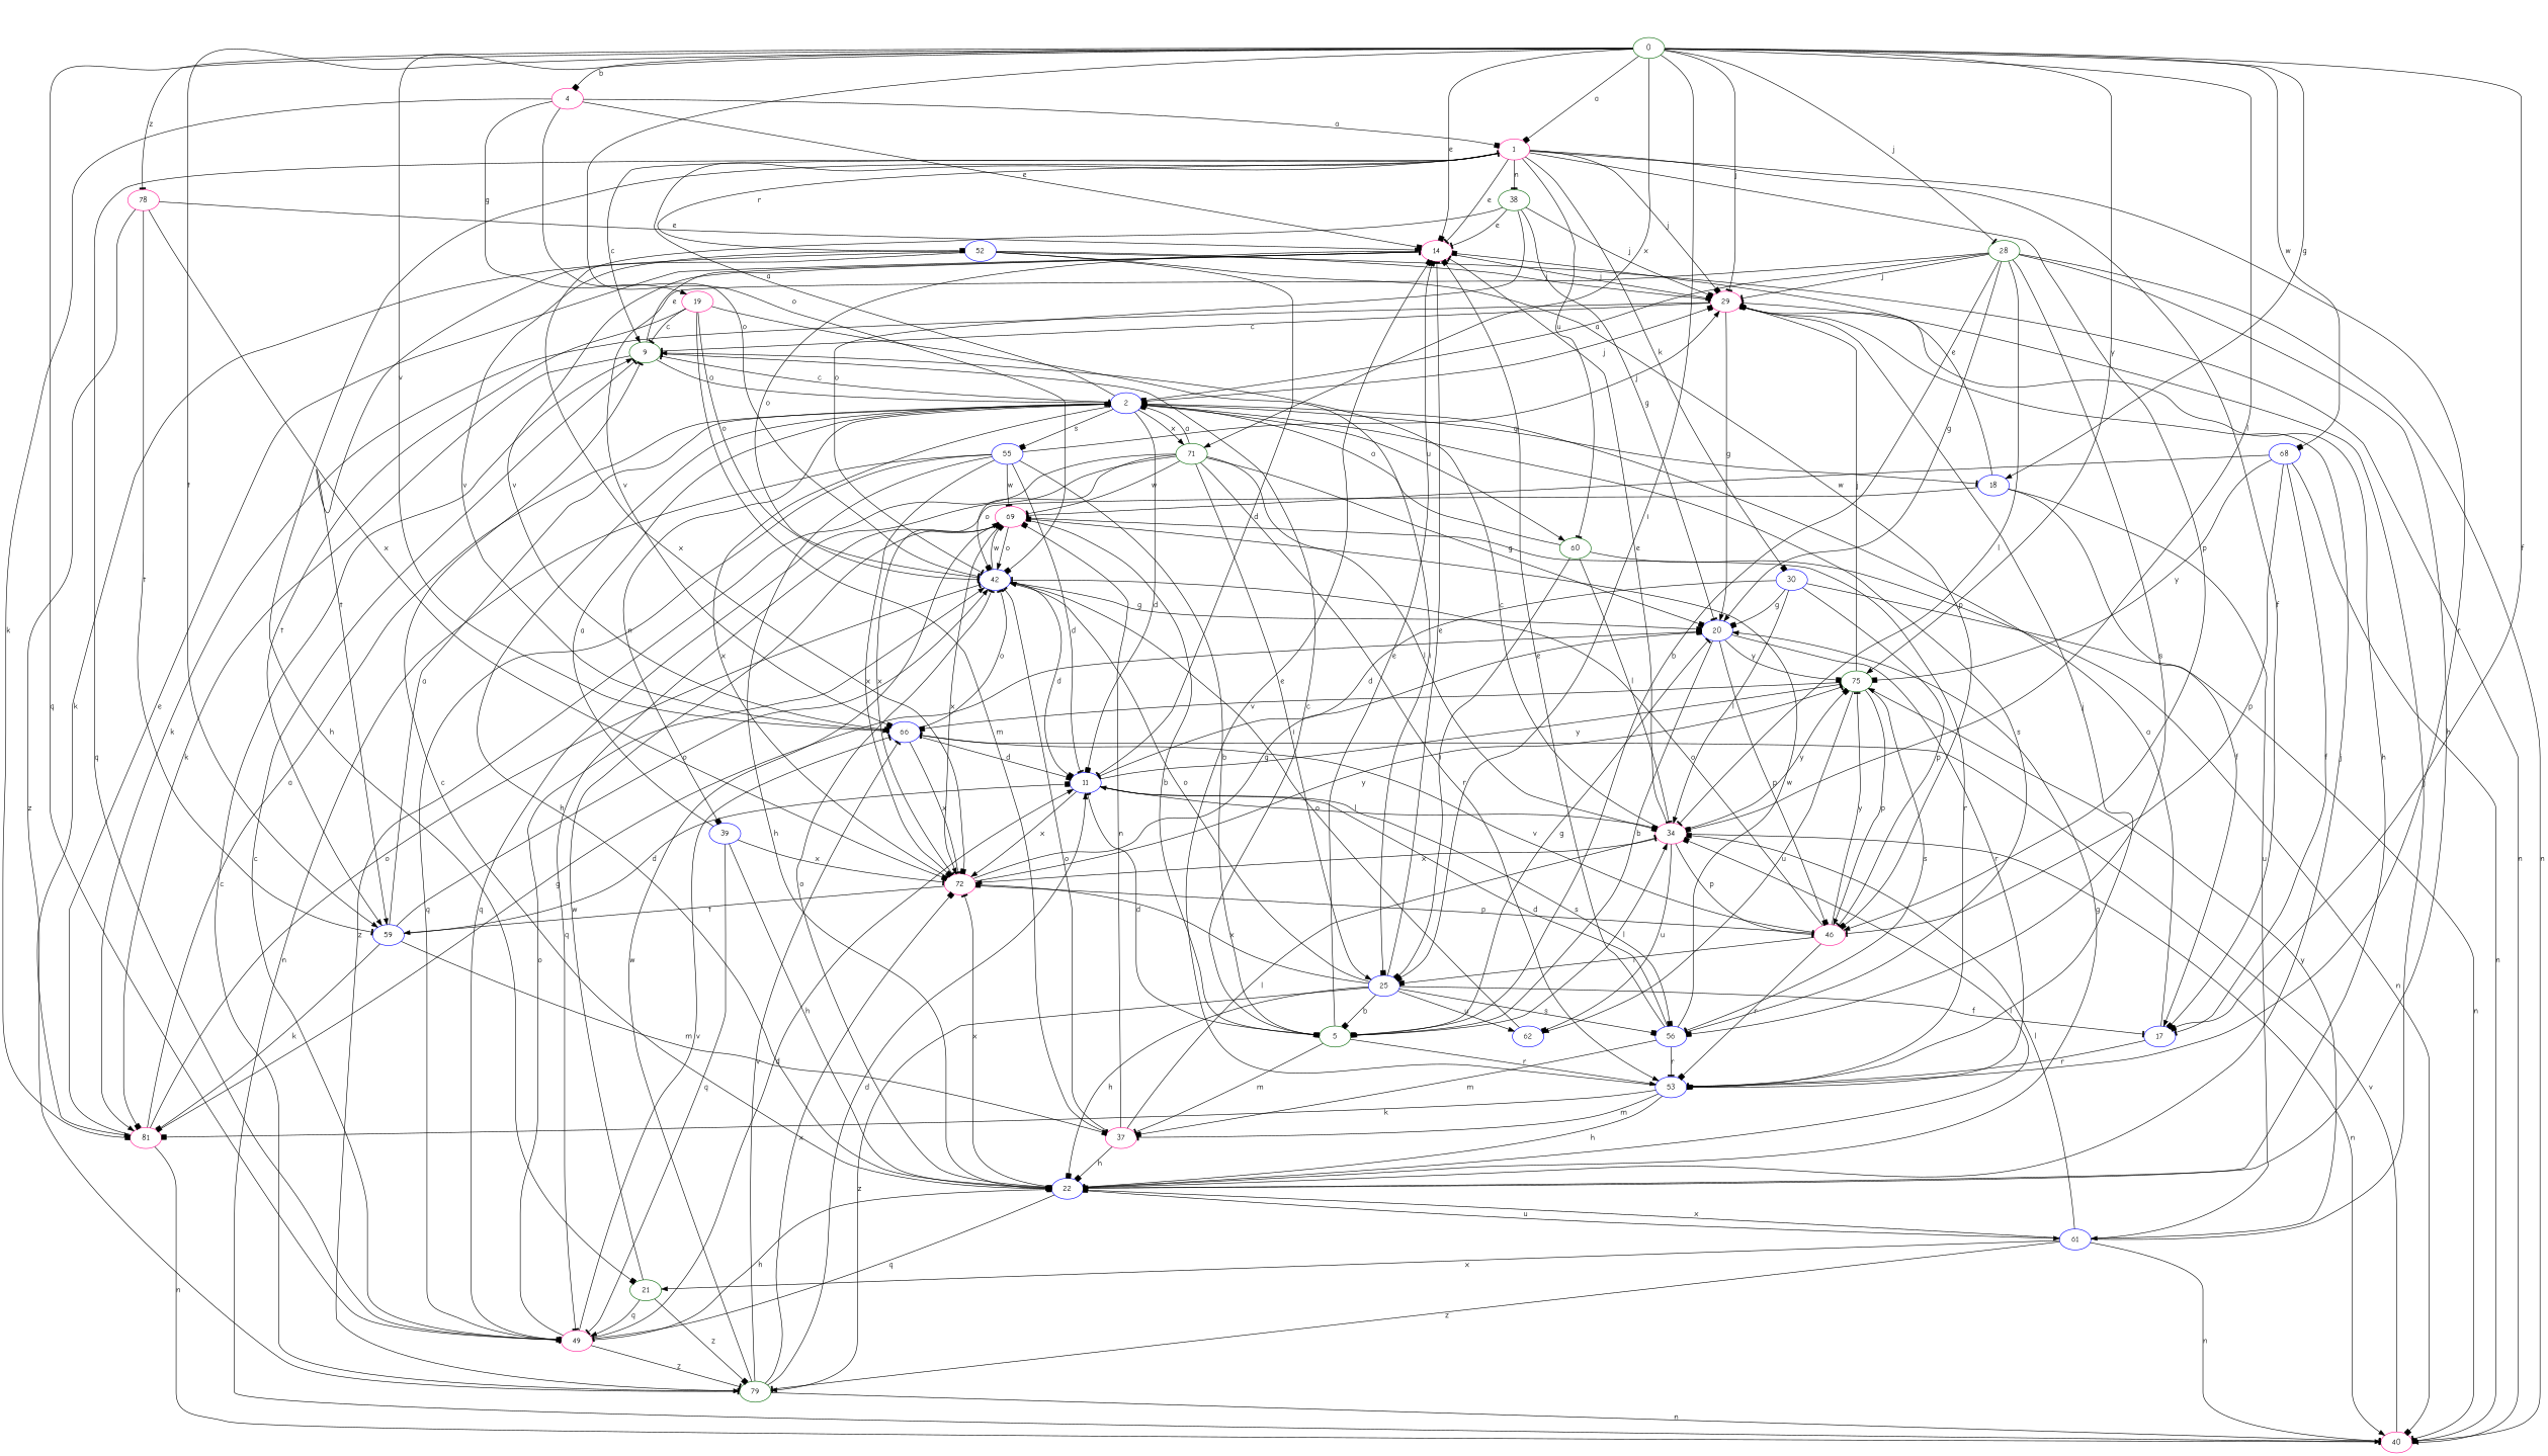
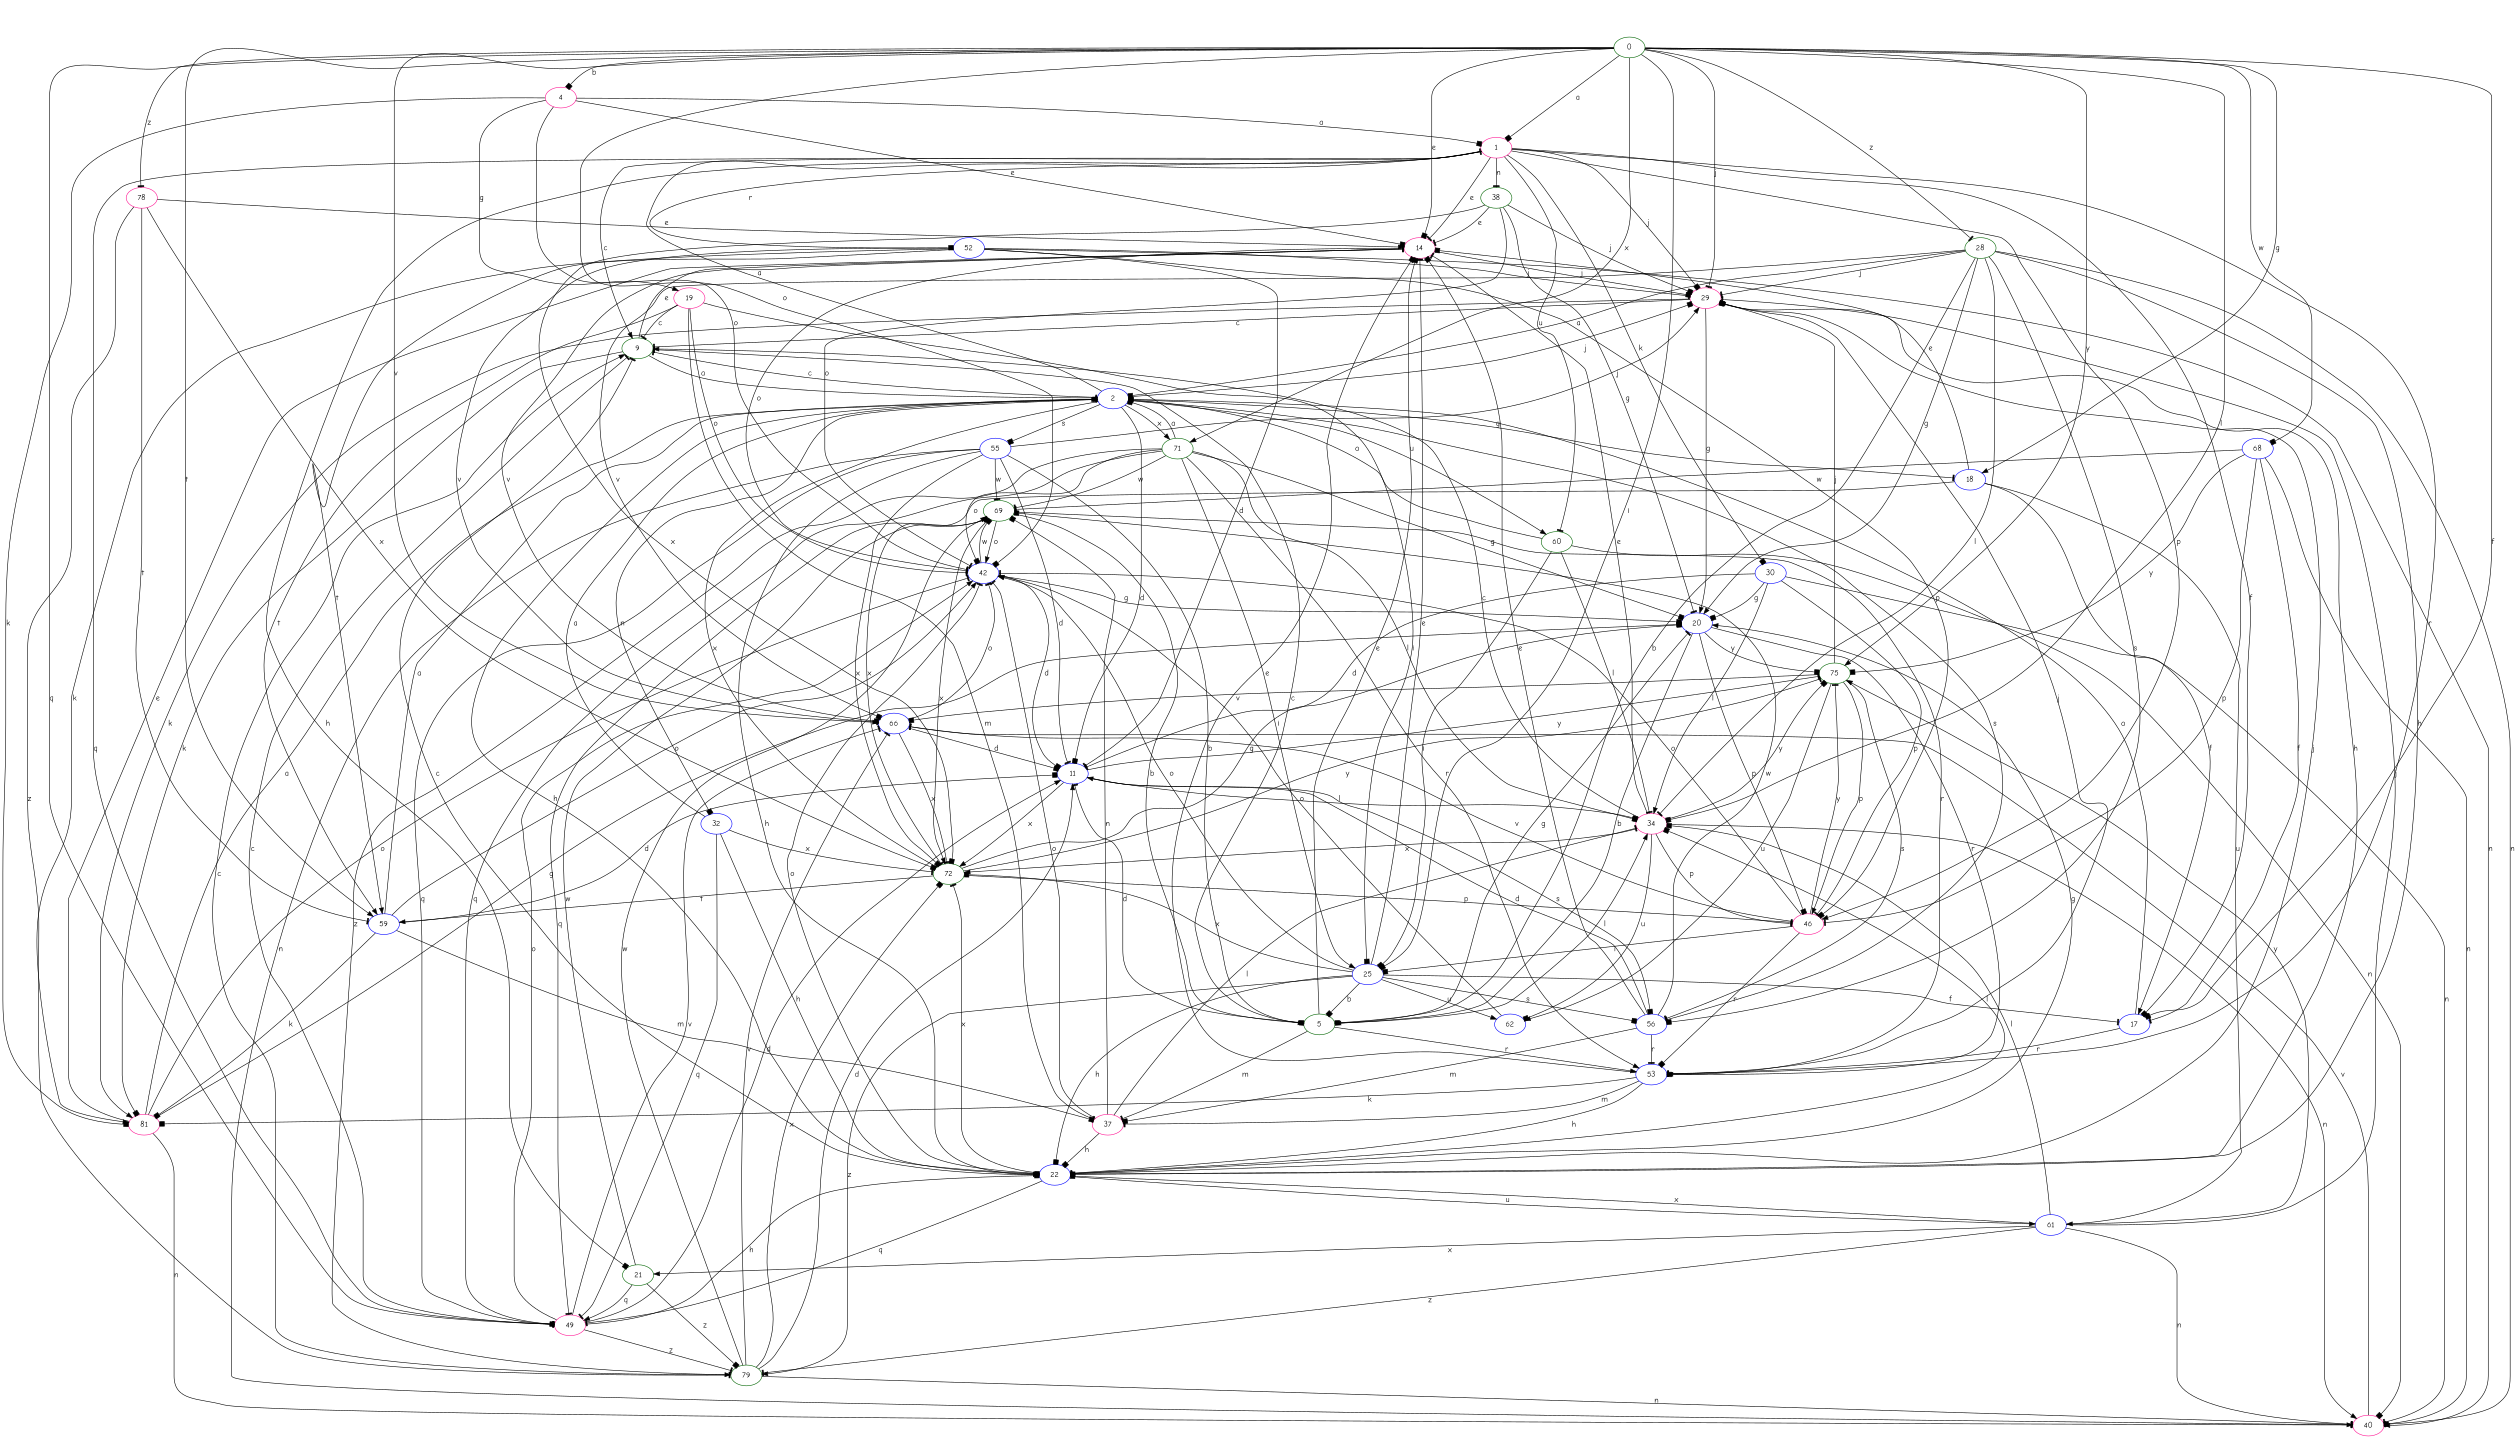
  strict digraph {
    fontname="Comic Neue"
    node [color=blue fontname="Comic Neue"]
    edge [arrowhead=box fontname="Comic Neue"]
    0 [color=darkgreen]
    1 [color=deeppink]
    4 [color=deeppink]
    14 [color=deeppink]
    17
    18
    25
    28 [color=darkgreen]
    29 [color=deeppink]
    34 [color=deeppink]
    42
    49 [color=deeppink]
    59
    66
    68
    71 [color=darkgreen]
    75 [color=darkgreen]
    78 [color=deeppink]
    9 [color=darkgreen]
    21 [color=darkgreen]
    30
    38 [color=darkgreen]
    46 [color=deeppink]
    52
    53
    60 [color=darkgreen]
    19 [color=deeppink]
    n28 [color=deeppink label=81]
    2
-   72 [color=deeppink]
+   72 [color=darkgreen]
    61
    22
    56
    5 [color=darkgreen]
    79 [color=darkgreen]
    62
    20
    40 [color=deeppink]
    11
-   69 [color=deeppink]
+   69 [color=darkgreen]
    37 [color=deeppink]
-   39
+   39 [label=32]
    55
    0 -> 1 [label=a]
    0 -> 4 [label=b]
    0 -> 14 [label=e]
    0 -> 17 [label=f]
    0 -> 18 [arrowhead=normal label=g]
    0 -> 25 [label=i]
-   0 -> 28 [arrowhead=tee label=j]
+   0 -> 28 [arrowhead=tee label=z]
    0 -> 29 [arrowhead=tee label=j]
    0 -> 34 [label=l]
    0 -> 42 [label=o]
    0 -> 49 [arrowhead=tee label=q]
    0 -> 59 [arrowhead=normal label=t]
    0 -> 66 [arrowhead=normal label=v]
    0 -> 68 [label=w]
    0 -> 71 [arrowhead=normal label=x]
    0 -> 75 [arrowhead=normal label=y]
    0 -> 78 [arrowhead=tee label=z]
    1 -> 14 [arrowhead=tee label=e]
    1 -> 17 [label=f]
    1 -> 29 [label=j]
    1 -> 49 [arrowhead=tee label=q]
    1 -> 9 [arrowhead=normal label=c]
    1 -> 21 [label=h]
    1 -> 30 [label=k]
    1 -> 38 [arrowhead=tee label=n]
    1 -> 46 [arrowhead=normal label=p]
    1 -> 52 [label=r]
    1 -> 53 [arrowhead=tee label=r]
    1 -> 60 [arrowhead=tee label=u]
    4 -> 1 [label=a]
    4 -> 14 [label=e]
    4 -> 42 [arrowhead=tee label=o]
    4 -> 19 [arrowhead=normal label=g]
    4 -> n28 [label=k]
    14 -> 29 [label=j]
    14 -> 42 [arrowhead=tee label=o]
    14 -> 66 [label=v]
    17 -> 53 [arrowhead=tee label=r]
    17 -> 2 [label=a]
    18 -> 14 [label=e]
    18 -> 17 [arrowhead=normal label=f]
    18 -> 72 [arrowhead=tee label=x]
    18 -> 61 [arrowhead=normal label=u]
    25 -> 14 [arrowhead=tee label=e]
    25 -> 17 [arrowhead=tee label=f]
    25 -> 42 [arrowhead=normal label=o]
    25 -> 72 [label=x]
    25 -> 22 [label=h]
    25 -> 56 [label=s]
    25 -> 5 [label=b]
    25 -> 79 [arrowhead=normal label=z]
    25 -> 62 [arrowhead=normal label=u]
    28 -> 29 [arrowhead=tee label=j]
    28 -> 34 [arrowhead=tee label=l]
    28 -> 66 [label=v]
    28 -> 2 [label=a]
    28 -> 22 [arrowhead=tee label=h]
    28 -> 56 [label=s]
    28 -> 5 [label=b]
    28 -> 20 [arrowhead=normal label=g]
    28 -> 40 [label=n]
    29 -> 9 [arrowhead=tee label=c]
    29 -> n28 [arrowhead=normal label=k]
    29 -> 22 [label=h]
    29 -> 20 [arrowhead=normal label=g]
    34 -> 14 [arrowhead=tee label=e]
    34 -> 75 [label=y]
    34 -> 9 [arrowhead=normal label=c]
    34 -> 46 [arrowhead=tee label=p]
    34 -> 72 [arrowhead=normal label=x]
    34 -> 62 [label=u]
    34 -> 40 [arrowhead=normal label=n]
    42 -> 20 [label=g]
    42 -> 11 [label=d]
    42 -> 69 [label=w]
    49 -> 42 [arrowhead=normal label=o]
    49 -> 66 [arrowhead=tee label=v]
    49 -> 9 [arrowhead=tee label=c]
    49 -> 22 [label=h]
    49 -> 79 [arrowhead=tee label=z]
    49 -> 11 [arrowhead=normal label=d]
    59 -> 42 [arrowhead=normal label=o]
    59 -> n28 [label=k]
    59 -> 2 [arrowhead=tee label=a]
    59 -> 11 [label=d]
    59 -> 37 [label=m]
    66 -> 42 [arrowhead=tee label=o]
    66 -> 72 [arrowhead=tee label=x]
    66 -> 11 [label=d]
    68 -> 17 [arrowhead=tee label=f]
    68 -> 75 [label=y]
    68 -> 46 [arrowhead=tee label=p]
    68 -> 40 [arrowhead=tee label=n]
    68 -> 69 [arrowhead=tee label=w]
    71 -> 25 [arrowhead=normal label=i]
    71 -> 34 [label=l]
    71 -> 42 [label=o]
    71 -> 49 [label=q]
    71 -> 53 [arrowhead=normal label=r]
    71 -> 2 [label=a]
    71 -> 79 [arrowhead=normal label=z]
    71 -> 20 [label=g]
    71 -> 69 [arrowhead=tee label=w]
    75 -> 29 [label=j]
    75 -> 66 [label=v]
    75 -> 46 [arrowhead=normal label=p]
    75 -> 56 [arrowhead=tee label=s]
    75 -> 62 [arrowhead=normal label=u]
    78 -> 14 [arrowhead=normal label=e]
    78 -> 59 [arrowhead=tee label=t]
    78 -> 72 [label=x]
    78 -> 79 [arrowhead=tee label=z]
    9 -> 14 [arrowhead=tee label=e]
    9 -> n28 [label=k]
    9 -> 2 [arrowhead=tee label=a]
    21 -> 49 [arrowhead=normal label=q]
    21 -> 79 [label=z]
    21 -> 69 [label=w]
    30 -> 34 [arrowhead=normal label=l]
    30 -> 46 [arrowhead=tee label=p]
    30 -> 20 [label=g]
    30 -> 40 [arrowhead=tee label=n]
    30 -> 11 [arrowhead=tee label=d]
    38 -> 14 [arrowhead=tee label=e]
    38 -> 29 [label=j]
    38 -> 42 [arrowhead=tee label=o]
    38 -> 72 [label=x]
    38 -> 20 [arrowhead=tee label=g]
    46 -> 25 [label=i]
    46 -> 42 [arrowhead=tee label=o]
    46 -> 66 [arrowhead=tee label=v]
    46 -> 75 [arrowhead=tee label=y]
    46 -> 53 [label=r]
    52 -> 29 [arrowhead=tee label=j]
    52 -> 59 [arrowhead=normal label=t]
    52 -> 66 [arrowhead=tee label=v]
    52 -> 46 [label=p]
    52 -> n28 [arrowhead=normal label=k]
    52 -> 40 [arrowhead=normal label=n]
    52 -> 11 [arrowhead=tee label=d]
    53 -> 14 [label=e]
    53 -> 29 [arrowhead=normal label=j]
    53 -> n28 [label=k]
    53 -> 22 [arrowhead=tee label=h]
    53 -> 37 [arrowhead=tee label=m]
    60 -> 25 [label=i]
    60 -> 34 [arrowhead=tee label=l]
    60 -> 2 [label=a]
    60 -> 40 [label=n]
    19 -> 25 [label=i]
    19 -> 42 [arrowhead=tee label=o]
    19 -> 59 [arrowhead=normal label=t]
    19 -> 9 [arrowhead=tee label=c]
    19 -> 37 [arrowhead=tee label=m]
    n28 -> 14 [arrowhead=tee label=e]
    n28 -> 42 [arrowhead=tee label=o]
    n28 -> 2 [arrowhead=normal label=a]
    n28 -> 20 [label=g]
    n28 -> 40 [arrowhead=tee label=n]
    2 -> 1 [arrowhead=tee label=a]
    2 -> 18 [arrowhead=tee label=g]
    2 -> 29 [label=j]
    2 -> 71 [arrowhead=normal label=x]
    2 -> 9 [arrowhead=tee label=c]
    2 -> 60 [arrowhead=normal label=u]
    2 -> 72 [arrowhead=tee label=x]
    2 -> 22 [label=h]
    2 -> 56 [arrowhead=tee label=s]
    2 -> 11 [label=d]
    2 -> 39 [label=n]
    2 -> 55 [label=s]
    72 -> 59 [arrowhead=normal label=t]
    72 -> 75 [arrowhead=tee label=y]
    72 -> 46 [arrowhead=tee label=p]
    72 -> 20 [label=g]
    61 -> 29 [arrowhead=tee label=j]
    61 -> 34 [label=l]
    61 -> 75 [arrowhead=normal label=y]
    61 -> 21 [arrowhead=normal label=x]
    61 -> 22 [label=x]
    61 -> 79 [arrowhead=tee label=z]
    61 -> 40 [arrowhead=tee label=n]
    22 -> 29 [label=j]
    22 -> 34 [label=l]
    22 -> 42 [arrowhead=tee label=o]
    22 -> 49 [arrowhead=tee label=q]
    22 -> 9 [arrowhead=tee label=c]
    22 -> 72 [arrowhead=tee label=x]
    22 -> 61 [arrowhead=normal label=u]
    22 -> 20 [arrowhead=normal label=g]
    56 -> 14 [label=e]
    56 -> 53 [arrowhead=tee label=r]
    56 -> 11 [arrowhead=normal label=d]
    56 -> 69 [label=w]
    56 -> 37 [label=m]
    5 -> 14 [label=e]
    5 -> 34 [arrowhead=normal label=l]
    5 -> 9 [arrowhead=tee label=c]
    5 -> 53 [arrowhead=normal label=r]
    5 -> 20 [arrowhead=tee label=g]
    5 -> 11 [arrowhead=tee label=d]
    5 -> 37 [arrowhead=tee label=m]
    79 -> 66 [arrowhead=tee label=v]
    79 -> 9 [arrowhead=normal label=c]
    79 -> 72 [label=x]
    79 -> 40 [arrowhead=tee label=n]
    79 -> 11 [arrowhead=normal label=d]
    79 -> 69 [arrowhead=normal label=w]
    62 -> 42 [arrowhead=normal label=o]
    20 -> 75 [label=y]
    20 -> 46 [label=p]
    20 -> 53 [arrowhead=normal label=r]
    20 -> 5 [arrowhead=normal label=b]
    40 -> 66 [arrowhead=tee label=v]
    11 -> 34 [label=l]
    11 -> 75 [arrowhead=tee label=y]
    11 -> 72 [arrowhead=normal label=x]
    11 -> 56 [label=s]
    69 -> 42 [arrowhead=normal label=o]
    69 -> 49 [arrowhead=tee label=q]
    69 -> 53 [label=r]
    69 -> 72 [arrowhead=normal label=x]
    69 -> 5 [label=b]
    37 -> 34 [arrowhead=tee label=l]
    37 -> 42 [arrowhead=tee label=o]
    37 -> 22 [label=h]
    37 -> 69 [label=n]
    39 -> 49 [arrowhead=tee label=q]
    39 -> 2 [label=a]
    39 -> 72 [arrowhead=tee label=x]
    39 -> 22 [arrowhead=normal label=h]
    55 -> 29 [arrowhead=normal label=j]
    55 -> 49 [arrowhead=tee label=q]
    55 -> 72 [label=x]
    55 -> 22 [arrowhead=normal label=h]
    55 -> 5 [arrowhead=normal label=b]
    55 -> 40 [arrowhead=normal label=n]
    55 -> 11 [arrowhead=tee label=d]
    55 -> 69 [arrowhead=tee label=w]
  }
